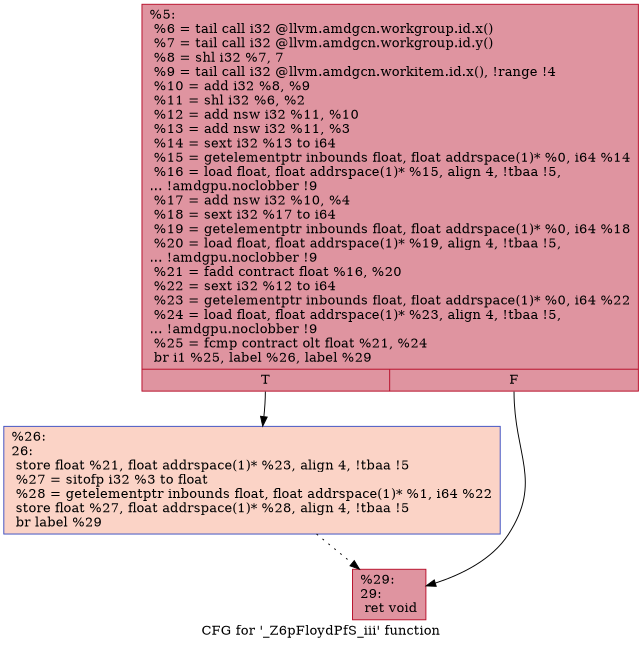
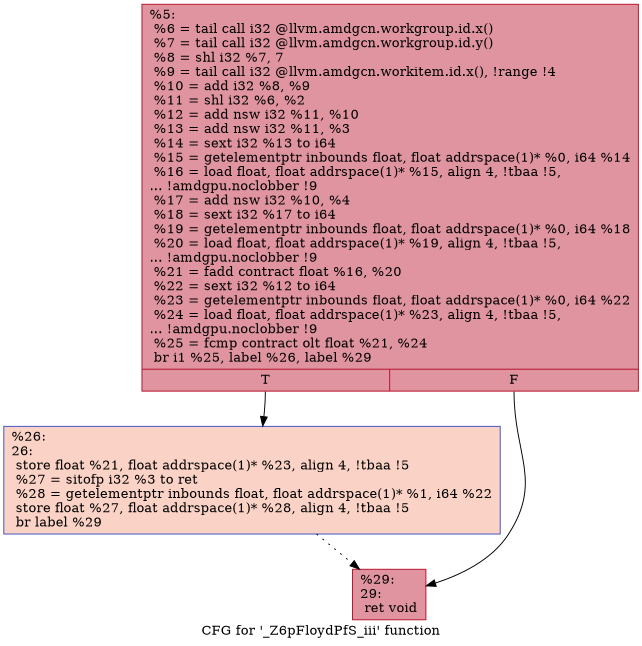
  digraph {
    label="CFG for '_Z6pFloydPfS_iii' function"
    node [color="#b70d28ff" fillcolor="#b70d2870" shape=record style=filled]
    edge [style=solid]
    n1 [label="{%5:\l  %6 = tail call i32 @llvm.amdgcn.workgroup.id.x()\l  %7 = tail call i32 @llvm.amdgcn.workgroup.id.y()\l  %8 = shl i32 %7, 7\l  %9 = tail call i32 @llvm.amdgcn.workitem.id.x(), !range !4\l  %10 = add i32 %8, %9\l  %11 = shl i32 %6, %2\l  %12 = add nsw i32 %11, %10\l  %13 = add nsw i32 %11, %3\l  %14 = sext i32 %13 to i64\l  %15 = getelementptr inbounds float, float addrspace(1)* %0, i64 %14\l  %16 = load float, float addrspace(1)* %15, align 4, !tbaa !5,\l... !amdgpu.noclobber !9\l  %17 = add nsw i32 %10, %4\l  %18 = sext i32 %17 to i64\l  %19 = getelementptr inbounds float, float addrspace(1)* %0, i64 %18\l  %20 = load float, float addrspace(1)* %19, align 4, !tbaa !5,\l... !amdgpu.noclobber !9\l  %21 = fadd contract float %16, %20\l  %22 = sext i32 %12 to i64\l  %23 = getelementptr inbounds float, float addrspace(1)* %0, i64 %22\l  %24 = load float, float addrspace(1)* %23, align 4, !tbaa !5,\l... !amdgpu.noclobber !9\l  %25 = fcmp contract olt float %21, %24\l  br i1 %25, label %26, label %29\l|{<s0>T|<s1>F}}"]
-   n2 [color="#3d50c3ff" fillcolor="#f59c7d70" label="{%26:\l26:                                               \l  store float %21, float addrspace(1)* %23, align 4, !tbaa !5\l  %27 = sitofp i32 %3 to float\l  %28 = getelementptr inbounds float, float addrspace(1)* %1, i64 %22\l  store float %27, float addrspace(1)* %28, align 4, !tbaa !5\l  br label %29\l}"]
+   n2 [color="#3d50c3ff" fillcolor="#f59c7d70" label="{%26:\l26:                                               \l  store float %21, float addrspace(1)* %23, align 4, !tbaa !5\l  %27 = sitofp i32 %3 to ret\l  %28 = getelementptr inbounds float, float addrspace(1)* %1, i64 %22\l  store float %27, float addrspace(1)* %28, align 4, !tbaa !5\l  br label %29\l}"]
    n3 [label="{%29:\l29:                                               \l  ret void\l}"]
    n1 -> n2 [tailport=s0]
    n1 -> n3 [tailport=s1]
    n2 -> n3 [style=dotted]
  }
